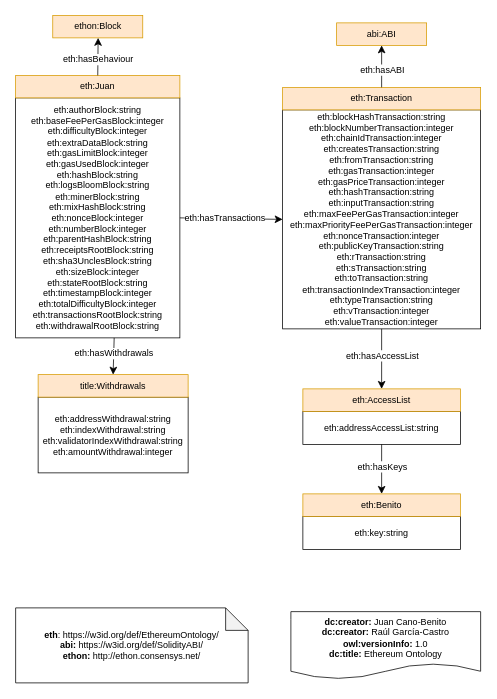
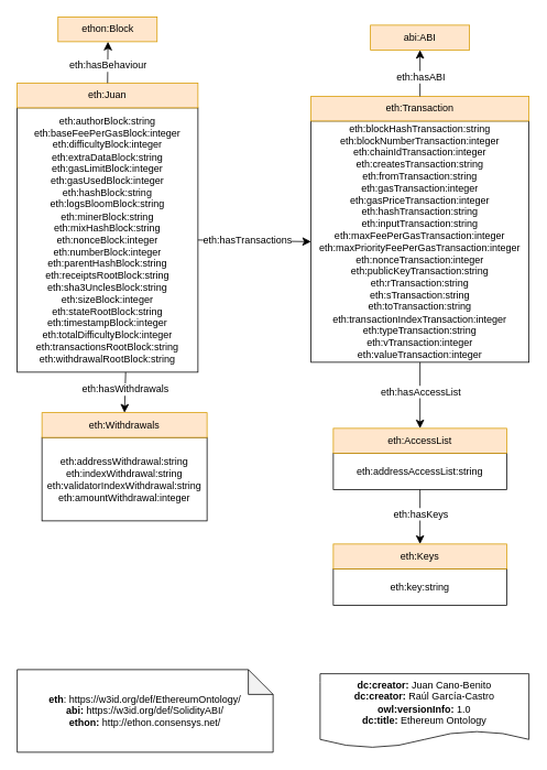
  <mxCell id="0" />
  <mxCell id="1" parent="0" />
  <mxCell id="2" value="&lt;div&gt;&lt;b&gt;dc:creator:&lt;/b&gt;&amp;nbsp;Juan Cano-Benito&lt;br&gt;&lt;div style=&quot;border-color: var(--border-color);&quot;&gt;&lt;b style=&quot;border-color: var(--border-color);&quot;&gt;dc:creator:&lt;/b&gt;&amp;nbsp;Raúl García-Castro&lt;/div&gt;&lt;/div&gt;&lt;div&gt;&lt;b&gt;owl:versionInfo:&lt;/b&gt; 1.0&lt;/div&gt;&lt;div&gt;&lt;b&gt;dc:title:&lt;/b&gt;&amp;nbsp;Ethereum Ontology&lt;/div&gt;" style="shape=document;whiteSpace=wrap;html=1;boundedLbl=1;labelBackgroundColor=#ffffff;strokeColor=#000000;fontSize=12;fontColor=#000000;size=0.233;" parent="1" vertex="1"><mxGeometry x="387" y="815" width="253" height="90" as="geometry" /></mxCell>
  <mxCell id="3" value="&lt;div&gt;&lt;b&gt;eth&lt;/b&gt;: https://w3id.org/def/EthereumOntology/&lt;/div&gt;&lt;div&gt;&lt;b&gt;abi:&lt;/b&gt;&amp;nbsp;https://w3id.org/def/SolidityABI/&lt;br&gt;&lt;span style=&quot;border-color: var(--border-color);&quot;&gt;&lt;b style=&quot;border-color: var(--border-color);&quot;&gt;ethon:&amp;nbsp;&lt;/b&gt;http://ethon.consensys.net/&lt;br style=&quot;border-color: var(--border-color);&quot;&gt;&lt;/span&gt;&lt;/div&gt;" style="shape=note;whiteSpace=wrap;html=1;backgroundOutline=1;darkOpacity=0.05;" parent="1" vertex="1"><mxGeometry x="20" y="810" width="310" height="100" as="geometry" /></mxCell>
  <mxCell id="4" value="eth:authorBlock:string&lt;br&gt;eth:baseFeePerGasBlock:integer&lt;br&gt;eth:difficultyBlock:integer&lt;br&gt;eth:extraDataBlock:string&lt;br&gt;eth:gasLimitBlock:integer&lt;br style=&quot;border-color: var(--border-color);&quot;&gt;eth:gasUsedBlock:integer&lt;br&gt;eth:hashBlock:string&lt;br&gt;eth:logsBloomBlock:string&lt;br&gt;eth:minerBlock:string&lt;br style=&quot;border-color: var(--border-color);&quot;&gt;eth:mixHashBlock:string&lt;br&gt;eth:nonceBlock:integer&lt;br style=&quot;border-color: var(--border-color);&quot;&gt;eth:numberBlock:integer&lt;br&gt;eth:parentHashBlock:string&lt;br style=&quot;border-color: var(--border-color);&quot;&gt;eth:receiptsRootBlock:string&lt;br style=&quot;border-color: var(--border-color);&quot;&gt;eth:sha3UnclesBlock:string&lt;br&gt;eth:sizeBlock:integer&lt;br&gt;eth:stateRootBlock:string&lt;br style=&quot;border-color: var(--border-color);&quot;&gt;eth:timestampBlock:integer&lt;br&gt;eth:totalDifficultyBlock:integer&lt;br style=&quot;border-color: var(--border-color);&quot;&gt;eth:transactionsRootBlock:string&lt;br&gt;eth:withdrawalRootBlock:string" style="rounded=0;whiteSpace=wrap;html=1;snapToPoint=1;points=[[0.1,0],[0.2,0],[0.3,0],[0.4,0],[0.5,0],[0.6,0],[0.7,0],[0.8,0],[0.9,0],[0,0.1],[0,0.3],[0,0.5],[0,0.7],[0,0.9],[0.1,1],[0.2,1],[0.3,1],[0.4,1],[0.5,1],[0.6,1],[0.7,1],[0.8,1],[0.9,1],[1,0.1],[1,0.3],[1,0.5],[1,0.7],[1,0.9]];" parent="1" vertex="1"><mxGeometry x="20" y="130" width="219" height="320" as="geometry" /></mxCell>
  <mxCell id="5" value="eth:Juan" style="rounded=0;whiteSpace=wrap;html=1;snapToPoint=1;points=[[0.1,0],[0.2,0],[0.3,0],[0.4,0],[0.5,0],[0.6,0],[0.7,0],[0.8,0],[0.9,0],[0,0.1],[0,0.3],[0,0.5],[0,0.7],[0,0.9],[0.1,1],[0.2,1],[0.3,1],[0.4,1],[0.5,1],[0.6,1],[0.7,1],[0.8,1],[0.9,1],[1,0.1],[1,0.3],[1,0.5],[1,0.7],[1,0.9]];fillColor=#ffe6cc;strokeColor=#d79b00;" parent="1" vertex="1"><mxGeometry x="20" y="100" width="219" height="30" as="geometry" /></mxCell>
  <mxCell id="6" value="eth:blockHashTransaction:string&lt;br&gt;eth:blockNumberTransaction:integer&lt;br&gt;eth:chainIdTransaction:integer&lt;br&gt;eth:createsTransaction:string&lt;br style=&quot;border-color: var(--border-color);&quot;&gt;eth:fromTransaction:string&lt;br&gt;eth:gasTransaction:integer&lt;br&gt;eth:gasPriceTransaction:integer&lt;br&gt;eth:hashTransaction:string&lt;br&gt;eth:inputTransaction:string&lt;br&gt;eth:maxFeePerGasTransaction:integer&lt;br style=&quot;border-color: var(--border-color);&quot;&gt;eth:maxPriorityFeePerGasTransaction:integer&lt;br&gt;eth:nonceTransaction:integer&lt;br&gt;eth:publicKeyTransaction:string&lt;br&gt;eth:rTransaction:string&lt;br&gt;eth:sTransaction:string&lt;br&gt;eth:toTransaction:string&lt;br style=&quot;border-color: var(--border-color);&quot;&gt;eth:transactionIndexTransaction:integer&lt;br&gt;eth:typeTransaction:string&lt;br&gt;eth:vTransaction:integer&lt;br&gt;eth:valueTransaction:integer" style="rounded=0;whiteSpace=wrap;html=1;snapToPoint=1;points=[[0.1,0],[0.2,0],[0.3,0],[0.4,0],[0.5,0],[0.6,0],[0.7,0],[0.8,0],[0.9,0],[0,0.1],[0,0.3],[0,0.5],[0,0.7],[0,0.9],[0.1,1],[0.2,1],[0.3,1],[0.4,1],[0.5,1],[0.6,1],[0.7,1],[0.8,1],[0.9,1],[1,0.1],[1,0.3],[1,0.5],[1,0.7],[1,0.9]];" parent="1" vertex="1"><mxGeometry x="376" y="146" width="264" height="292" as="geometry" /></mxCell>
  <mxCell id="7" value="eth:Transaction" style="rounded=0;whiteSpace=wrap;html=1;snapToPoint=1;points=[[0.1,0],[0.2,0],[0.3,0],[0.4,0],[0.5,0],[0.6,0],[0.7,0],[0.8,0],[0.9,0],[0,0.1],[0,0.3],[0,0.5],[0,0.7],[0,0.9],[0.1,1],[0.2,1],[0.3,1],[0.4,1],[0.5,1],[0.6,1],[0.7,1],[0.8,1],[0.9,1],[1,0.1],[1,0.3],[1,0.5],[1,0.7],[1,0.9]];fillColor=#ffe6cc;strokeColor=#d79b00;" parent="1" vertex="1"><mxGeometry x="376" y="116" width="264" height="30" as="geometry" /></mxCell>
  <mxCell id="8" value="" style="endArrow=classic;html=1;exitX=1;exitY=0.5;exitDx=0;exitDy=0;entryX=0;entryY=0.5;entryDx=0;entryDy=0;endSize=8;arcSize=0;rounded=0;" parent="1" source="4" target="6" edge="1"><mxGeometry width="50" height="50" relative="1" as="geometry"><mxPoint x="330" y="325" as="sourcePoint" /><mxPoint x="527" y="325" as="targetPoint" /></mxGeometry></mxCell>
  <mxCell id="9" value="&lt;div&gt;eth:hasTransactions&lt;/div&gt;" style="text;html=1;align=center;verticalAlign=middle;resizable=0;points=[];labelBackgroundColor=#ffffff;" parent="8" vertex="1" connectable="0"><mxGeometry x="-0.127" relative="1" as="geometry"><mxPoint as="offset" /></mxGeometry></mxCell>
  <mxCell id="10" value="abi:ABI" style="rounded=0;whiteSpace=wrap;html=1;snapToPoint=1;points=[[0.1,0],[0.2,0],[0.3,0],[0.4,0],[0.5,0],[0.6,0],[0.7,0],[0.8,0],[0.9,0],[0,0.1],[0,0.3],[0,0.5],[0,0.7],[0,0.9],[0.1,1],[0.2,1],[0.3,1],[0.4,1],[0.5,1],[0.6,1],[0.7,1],[0.8,1],[0.9,1],[1,0.1],[1,0.3],[1,0.5],[1,0.7],[1,0.9]];fillColor=#ffe6cc;strokeColor=#d79b00;" parent="1" vertex="1"><mxGeometry x="448" y="30" width="120" height="30" as="geometry" /></mxCell>
  <mxCell id="11" value="" style="endArrow=classic;html=1;entryX=0.5;entryY=1;entryDx=0;entryDy=0;endSize=8;arcSize=0;rounded=0;exitX=0.5;exitY=0;exitDx=0;exitDy=0;" parent="1" source="7" target="10" edge="1"><mxGeometry width="50" height="50" relative="1" as="geometry"><mxPoint x="630" y="303" as="sourcePoint" /><mxPoint x="831" y="303" as="targetPoint" /></mxGeometry></mxCell>
  <mxCell id="12" value="&lt;div&gt;eth:hasABI&lt;/div&gt;" style="text;html=1;align=center;verticalAlign=middle;resizable=0;points=[];labelBackgroundColor=#ffffff;" parent="11" vertex="1" connectable="0"><mxGeometry x="-0.127" relative="1" as="geometry"><mxPoint as="offset" /></mxGeometry></mxCell>
  <mxCell id="13" value="ethon:Block" style="rounded=0;whiteSpace=wrap;html=1;snapToPoint=1;points=[[0.1,0],[0.2,0],[0.3,0],[0.4,0],[0.5,0],[0.6,0],[0.7,0],[0.8,0],[0.9,0],[0,0.1],[0,0.3],[0,0.5],[0,0.7],[0,0.9],[0.1,1],[0.2,1],[0.3,1],[0.4,1],[0.5,1],[0.6,1],[0.7,1],[0.8,1],[0.9,1],[1,0.1],[1,0.3],[1,0.5],[1,0.7],[1,0.9]];fillColor=#ffe6cc;strokeColor=#d79b00;" parent="1" vertex="1"><mxGeometry x="69.5" y="20" width="120" height="30" as="geometry" /></mxCell>
  <mxCell id="14" value="" style="endArrow=classic;html=1;exitX=0.5;exitY=0;exitDx=0;exitDy=0;endSize=8;arcSize=0;rounded=0;" parent="1" source="5" target="13" edge="1"><mxGeometry width="50" height="50" relative="1" as="geometry"><mxPoint x="249" y="303" as="sourcePoint" /><mxPoint x="450" y="303" as="targetPoint" /></mxGeometry></mxCell>
  <mxCell id="15" value="&lt;div&gt;eth:hasBehaviour&lt;/div&gt;" style="text;html=1;align=center;verticalAlign=middle;resizable=0;points=[];labelBackgroundColor=#ffffff;" parent="14" vertex="1" connectable="0"><mxGeometry x="-0.127" relative="1" as="geometry"><mxPoint as="offset" /></mxGeometry></mxCell>
  <mxCell id="16" value="eth:addressWithdrawal:string&lt;br&gt;eth:indexWithdrawal:string&lt;br&gt;eth:validatorIndexWithdrawal:string&lt;br&gt;eth:amountWithdrawal:integer" style="rounded=0;whiteSpace=wrap;html=1;snapToPoint=1;points=[[0.1,0],[0.2,0],[0.3,0],[0.4,0],[0.5,0],[0.6,0],[0.7,0],[0.8,0],[0.9,0],[0,0.1],[0,0.3],[0,0.5],[0,0.7],[0,0.9],[0.1,1],[0.2,1],[0.3,1],[0.4,1],[0.5,1],[0.6,1],[0.7,1],[0.8,1],[0.9,1],[1,0.1],[1,0.3],[1,0.5],[1,0.7],[1,0.9]];" parent="1" vertex="1"><mxGeometry x="50" y="529" width="200" height="101" as="geometry" /></mxCell>
- <mxCell id="17" value="title:Withdrawals" style="rounded=0;whiteSpace=wrap;html=1;snapToPoint=1;points=[[0.1,0],[0.2,0],[0.3,0],[0.4,0],[0.5,0],[0.6,0],[0.7,0],[0.8,0],[0.9,0],[0,0.1],[0,0.3],[0,0.5],[0,0.7],[0,0.9],[0.1,1],[0.2,1],[0.3,1],[0.4,1],[0.5,1],[0.6,1],[0.7,1],[0.8,1],[0.9,1],[1,0.1],[1,0.3],[1,0.5],[1,0.7],[1,0.9]];fillColor=#ffe6cc;strokeColor=#d79b00;" parent="1" vertex="1"><mxGeometry x="50" y="499" width="200" height="30" as="geometry" /></mxCell>
+ <mxCell id="17" value="eth:Withdrawals" style="rounded=0;whiteSpace=wrap;html=1;snapToPoint=1;points=[[0.1,0],[0.2,0],[0.3,0],[0.4,0],[0.5,0],[0.6,0],[0.7,0],[0.8,0],[0.9,0],[0,0.1],[0,0.3],[0,0.5],[0,0.7],[0,0.9],[0.1,1],[0.2,1],[0.3,1],[0.4,1],[0.5,1],[0.6,1],[0.7,1],[0.8,1],[0.9,1],[1,0.1],[1,0.3],[1,0.5],[1,0.7],[1,0.9]];fillColor=#ffe6cc;strokeColor=#d79b00;" parent="1" vertex="1"><mxGeometry x="50" y="499" width="200" height="30" as="geometry" /></mxCell>
  <mxCell id="18" value="" style="endArrow=classic;html=1;exitX=0.6;exitY=1;exitDx=0;exitDy=0;endSize=8;arcSize=0;rounded=0;entryX=0.5;entryY=0;entryDx=0;entryDy=0;" parent="1" source="4" target="17" edge="1"><mxGeometry width="50" height="50" relative="1" as="geometry"><mxPoint x="249" y="303" as="sourcePoint" /><mxPoint x="420" y="303" as="targetPoint" /></mxGeometry></mxCell>
  <mxCell id="19" value="&lt;div&gt;eth:hasWithdrawals&lt;/div&gt;" style="text;html=1;align=center;verticalAlign=middle;resizable=0;points=[];labelBackgroundColor=#ffffff;" parent="18" vertex="1" connectable="0"><mxGeometry x="-0.127" relative="1" as="geometry"><mxPoint as="offset" /></mxGeometry></mxCell>
  <mxCell id="20" value="eth:addressAccessList:string" style="rounded=0;whiteSpace=wrap;html=1;snapToPoint=1;points=[[0.1,0],[0.2,0],[0.3,0],[0.4,0],[0.5,0],[0.6,0],[0.7,0],[0.8,0],[0.9,0],[0,0.1],[0,0.3],[0,0.5],[0,0.7],[0,0.9],[0.1,1],[0.2,1],[0.3,1],[0.4,1],[0.5,1],[0.6,1],[0.7,1],[0.8,1],[0.9,1],[1,0.1],[1,0.3],[1,0.5],[1,0.7],[1,0.9]];" parent="1" vertex="1"><mxGeometry x="403" y="548" width="210" height="44" as="geometry" /></mxCell>
  <mxCell id="21" value="eth:AccessList" style="rounded=0;whiteSpace=wrap;html=1;snapToPoint=1;points=[[0.1,0],[0.2,0],[0.3,0],[0.4,0],[0.5,0],[0.6,0],[0.7,0],[0.8,0],[0.9,0],[0,0.1],[0,0.3],[0,0.5],[0,0.7],[0,0.9],[0.1,1],[0.2,1],[0.3,1],[0.4,1],[0.5,1],[0.6,1],[0.7,1],[0.8,1],[0.9,1],[1,0.1],[1,0.3],[1,0.5],[1,0.7],[1,0.9]];fillColor=#ffe6cc;strokeColor=#d79b00;" parent="1" vertex="1"><mxGeometry x="403" y="518" width="210" height="30" as="geometry" /></mxCell>
  <mxCell id="22" value="eth:key:string" style="rounded=0;whiteSpace=wrap;html=1;snapToPoint=1;points=[[0.1,0],[0.2,0],[0.3,0],[0.4,0],[0.5,0],[0.6,0],[0.7,0],[0.8,0],[0.9,0],[0,0.1],[0,0.3],[0,0.5],[0,0.7],[0,0.9],[0.1,1],[0.2,1],[0.3,1],[0.4,1],[0.5,1],[0.6,1],[0.7,1],[0.8,1],[0.9,1],[1,0.1],[1,0.3],[1,0.5],[1,0.7],[1,0.9]];" parent="1" vertex="1"><mxGeometry x="403" y="688" width="210" height="44" as="geometry" /></mxCell>
- <mxCell id="23" value="eth:Benito" style="rounded=0;whiteSpace=wrap;html=1;snapToPoint=1;points=[[0.1,0],[0.2,0],[0.3,0],[0.4,0],[0.5,0],[0.6,0],[0.7,0],[0.8,0],[0.9,0],[0,0.1],[0,0.3],[0,0.5],[0,0.7],[0,0.9],[0.1,1],[0.2,1],[0.3,1],[0.4,1],[0.5,1],[0.6,1],[0.7,1],[0.8,1],[0.9,1],[1,0.1],[1,0.3],[1,0.5],[1,0.7],[1,0.9]];fillColor=#ffe6cc;strokeColor=#d79b00;" parent="1" vertex="1"><mxGeometry x="403" y="658" width="210" height="30" as="geometry" /></mxCell>
+ <mxCell id="23" value="eth:Keys" style="rounded=0;whiteSpace=wrap;html=1;snapToPoint=1;points=[[0.1,0],[0.2,0],[0.3,0],[0.4,0],[0.5,0],[0.6,0],[0.7,0],[0.8,0],[0.9,0],[0,0.1],[0,0.3],[0,0.5],[0,0.7],[0,0.9],[0.1,1],[0.2,1],[0.3,1],[0.4,1],[0.5,1],[0.6,1],[0.7,1],[0.8,1],[0.9,1],[1,0.1],[1,0.3],[1,0.5],[1,0.7],[1,0.9]];fillColor=#ffe6cc;strokeColor=#d79b00;" parent="1" vertex="1"><mxGeometry x="403" y="658" width="210" height="30" as="geometry" /></mxCell>
  <mxCell id="24" value="" style="endArrow=classic;html=1;entryX=0.5;entryY=0;entryDx=0;entryDy=0;endSize=8;arcSize=0;rounded=0;exitX=0.5;exitY=1;exitDx=0;exitDy=0;" parent="1" source="6" target="21" edge="1"><mxGeometry width="50" height="50" relative="1" as="geometry"><mxPoint x="525" y="126" as="sourcePoint" /><mxPoint x="525" y="70" as="targetPoint" /></mxGeometry></mxCell>
  <mxCell id="25" value="&lt;div&gt;eth:hasAccessList&lt;/div&gt;" style="text;html=1;align=center;verticalAlign=middle;resizable=0;points=[];labelBackgroundColor=#ffffff;" parent="24" vertex="1" connectable="0"><mxGeometry x="-0.127" relative="1" as="geometry"><mxPoint as="offset" /></mxGeometry></mxCell>
  <mxCell id="26" value="" style="endArrow=classic;html=1;entryX=0.5;entryY=0;entryDx=0;entryDy=0;endSize=8;arcSize=0;rounded=0;exitX=0.5;exitY=1;exitDx=0;exitDy=0;" parent="1" source="20" target="23" edge="1"><mxGeometry width="50" height="50" relative="1" as="geometry"><mxPoint x="652" y="271" as="sourcePoint" /><mxPoint x="802" y="269" as="targetPoint" /></mxGeometry></mxCell>
  <mxCell id="27" value="&lt;div&gt;eth:hasKeys&lt;/div&gt;" style="text;html=1;align=center;verticalAlign=middle;resizable=0;points=[];labelBackgroundColor=#ffffff;" parent="26" vertex="1" connectable="0"><mxGeometry x="-0.127" relative="1" as="geometry"><mxPoint as="offset" /></mxGeometry></mxCell>
